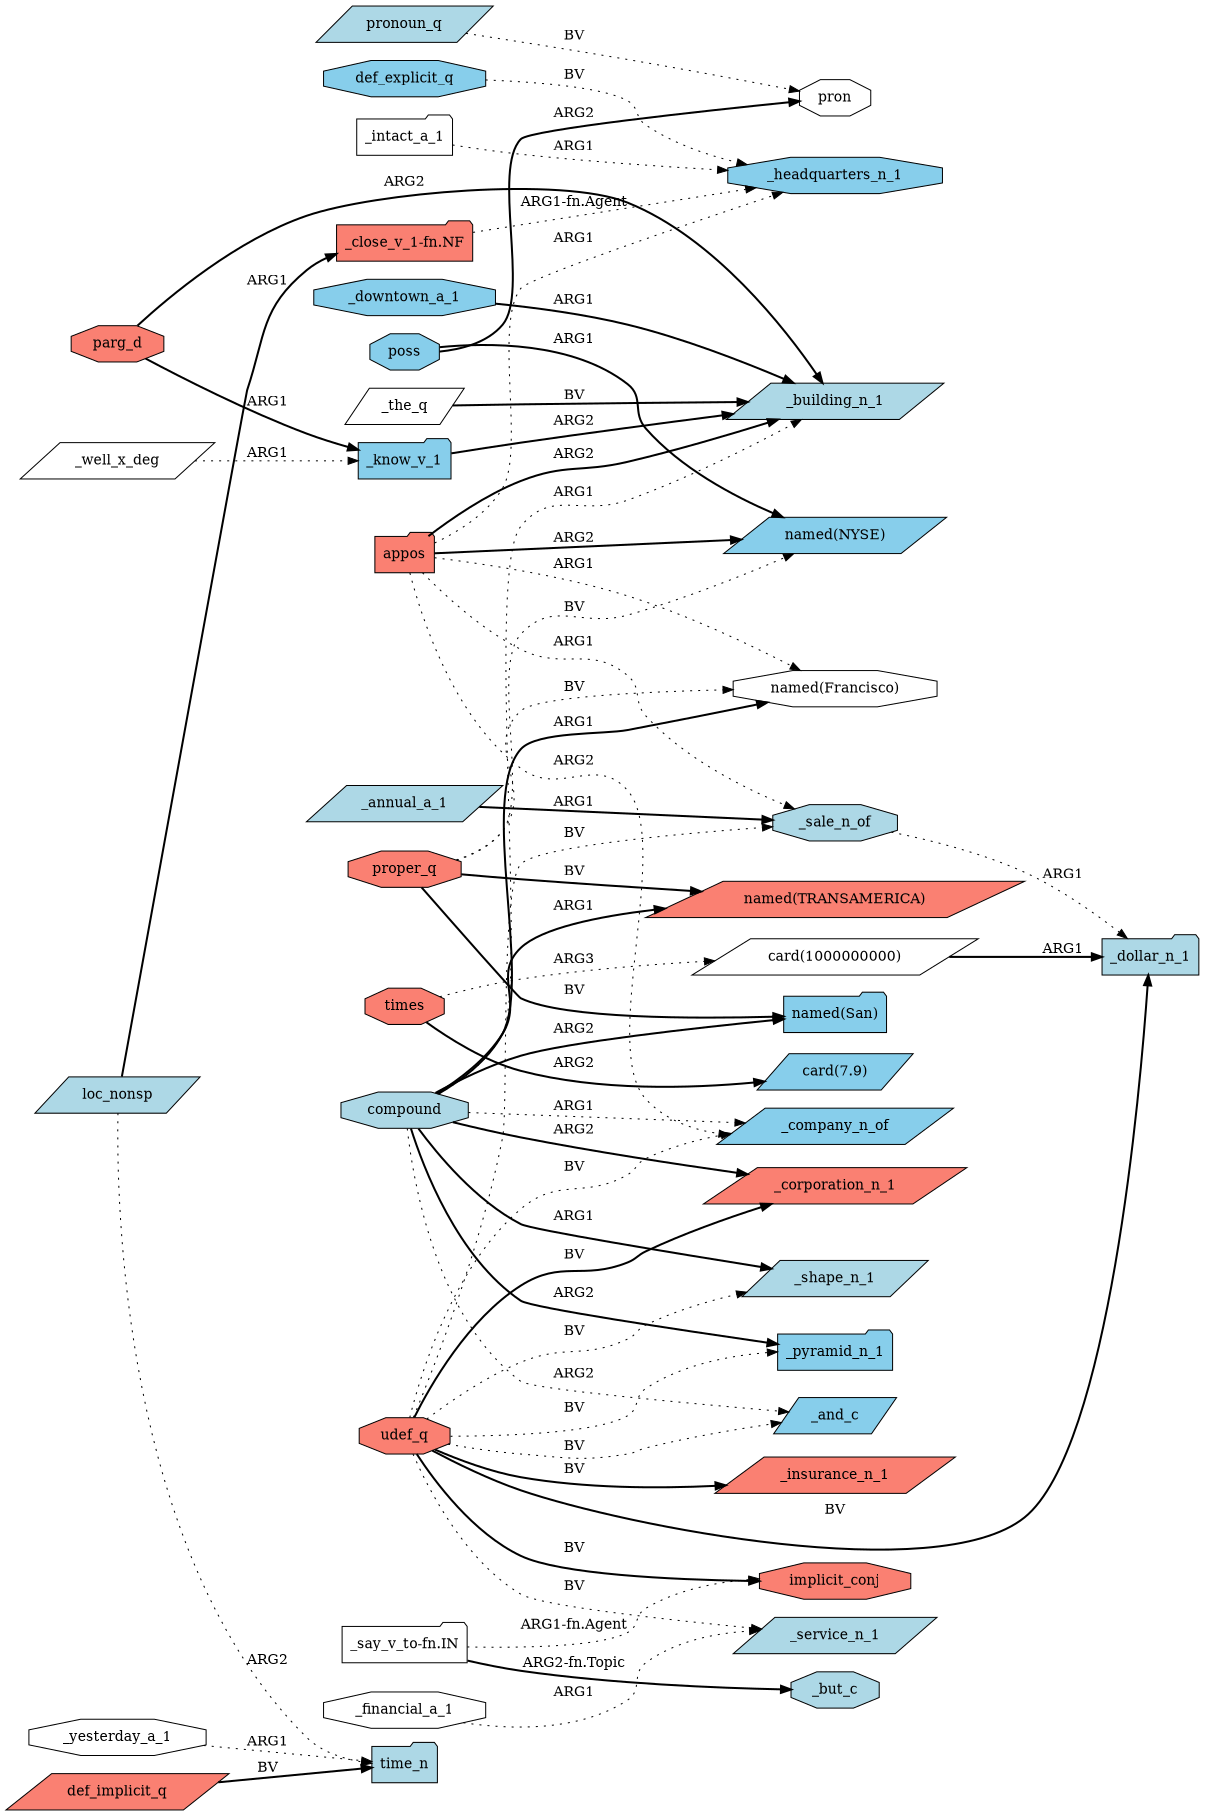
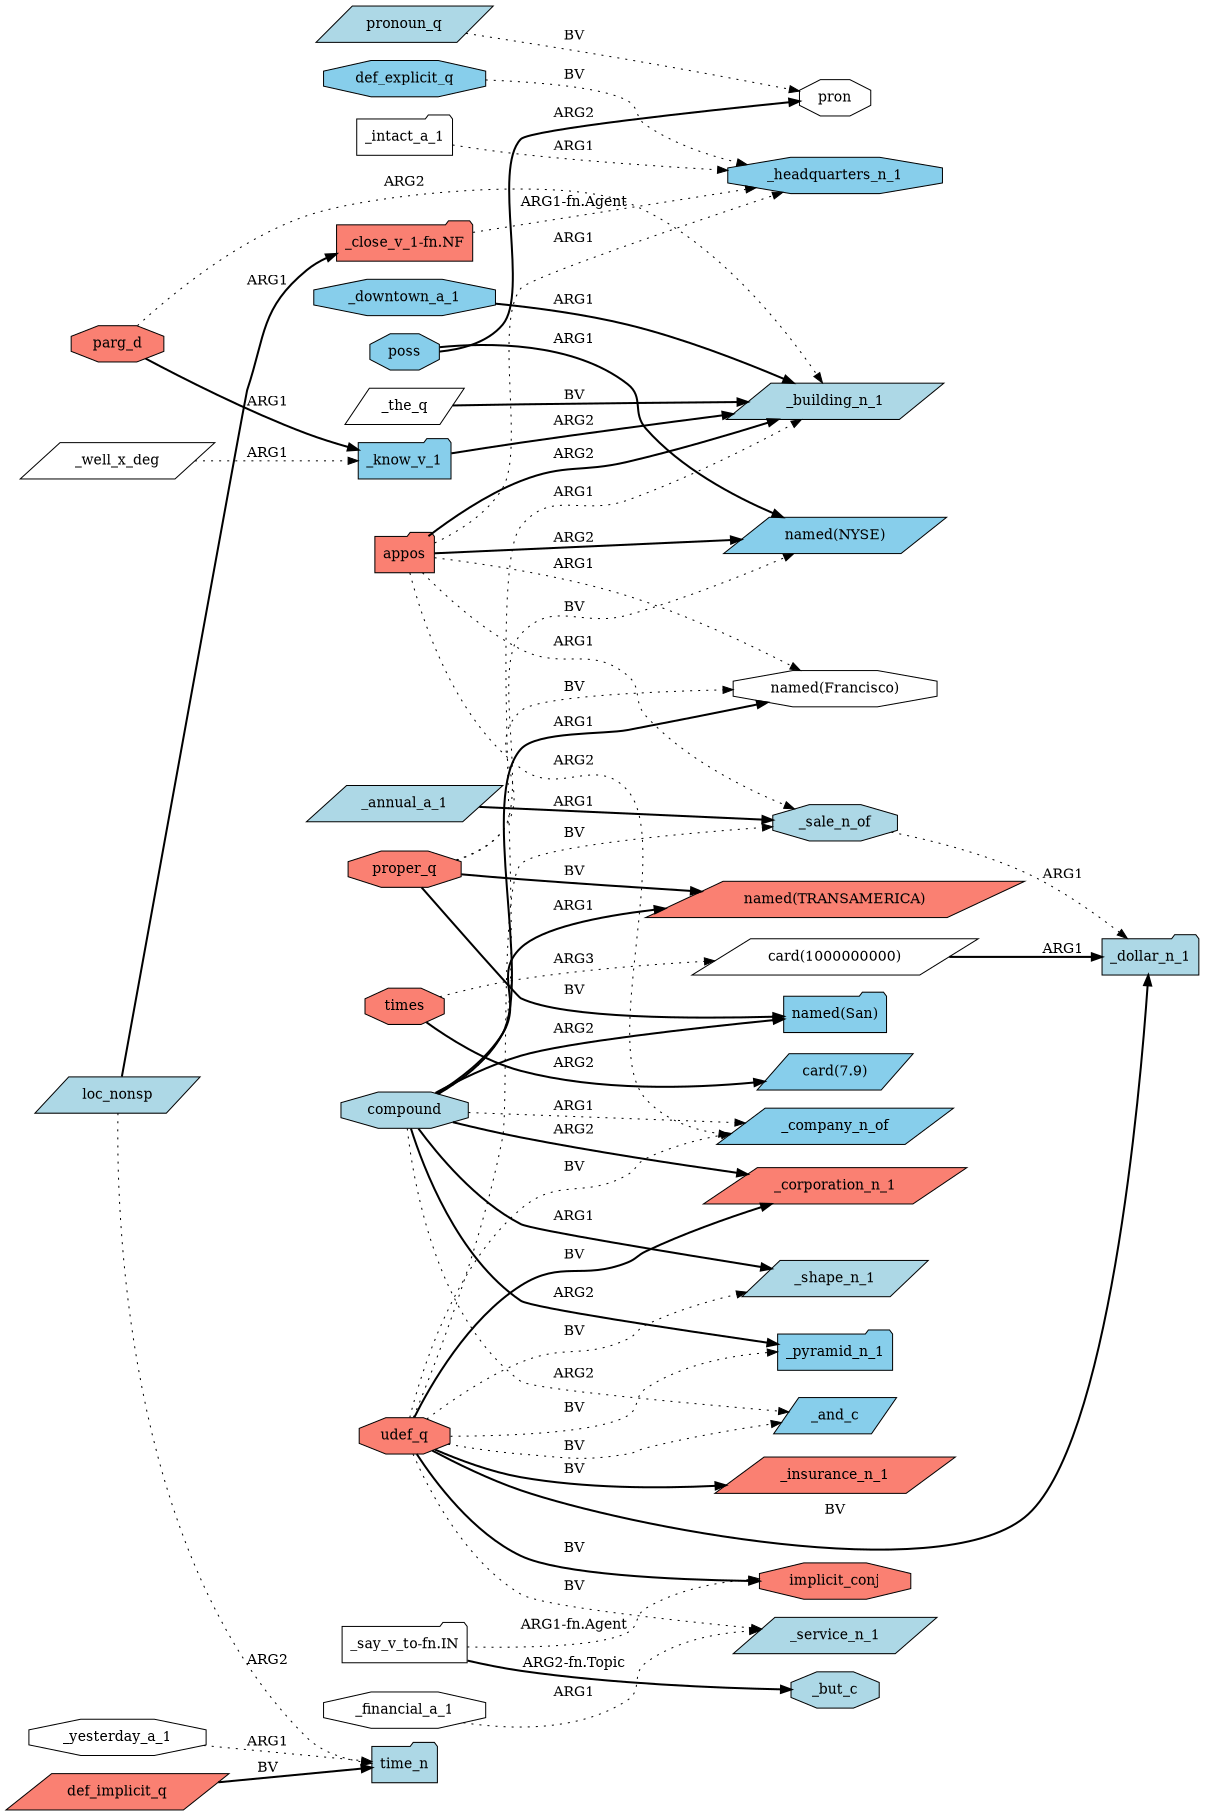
  digraph {
    rankdir=LR
    node [fillcolor=skyblue shape=parallelogram style=filled]
    edge [style=bold]
    _intact_a_1 [fillcolor=white shape=folder]
    _headquarters_n_1 [shape=octagon]
    _yesterday_a_1 [fillcolor=white shape=octagon]
    time_n [fillcolor=lightblue shape=folder]
    poss [shape=octagon]
    pron [fillcolor=white shape=octagon]
    "named(NYSE)"
    appos [fillcolor=salmon shape=folder]
    "named(Francisco)" [fillcolor=white shape=octagon]
    _building_n_1 [fillcolor=lightblue]
    _company_n_of
    _sale_n_of [fillcolor=lightblue shape=octagon]
    _dollar_n_1 [fillcolor=lightblue shape=folder]
    proper_q [fillcolor=salmon shape=octagon]
    "named(San)" [shape=folder]
    "named(TRANSAMERICA)" [fillcolor=salmon]
    compound [fillcolor=lightblue shape=octagon]
    _corporation_n_1 [fillcolor=salmon]
    _shape_n_1 [fillcolor=lightblue]
    _and_c
    _pyramid_n_1 [shape=folder]
    "_close_v_1-fn.NF" [fillcolor=salmon shape=folder]
    udef_q [fillcolor=salmon shape=octagon]
    _insurance_n_1 [fillcolor=salmon]
    _service_n_1 [fillcolor=lightblue]
    implicit_conj [fillcolor=salmon shape=octagon]
    parg_d [fillcolor=salmon shape=octagon]
    _know_v_1 [shape=folder]
    _financial_a_1 [fillcolor=white shape=octagon]
    loc_nonsp [fillcolor=lightblue]
    "_say_v_to-fn.IN" [fillcolor=white shape=folder]
    _but_c [fillcolor=lightblue shape=octagon]
    times [fillcolor=salmon shape=octagon]
    "card(1000000000)" [fillcolor=white]
    "card(7.9)"
    _annual_a_1 [fillcolor=lightblue]
    pronoun_q [fillcolor=lightblue]
    _the_q [fillcolor=white]
    _downtown_a_1 [shape=octagon]
    _well_x_deg [fillcolor=white]
    def_explicit_q [shape=octagon]
    def_implicit_q [fillcolor=salmon]
    _intact_a_1 -> _headquarters_n_1 [label=ARG1 style=dotted]
    _yesterday_a_1 -> time_n [label=ARG1 style=dotted]
    poss -> pron [label=ARG2]
    poss -> "named(NYSE)" [label=ARG1]
    appos -> _headquarters_n_1 [label=ARG1 style=dotted]
    appos -> "named(NYSE)" [label=ARG2]
    appos -> "named(Francisco)" [label=ARG1 style=dotted]
    appos -> _building_n_1 [label=ARG2]
    appos -> _company_n_of [label=ARG2 style=dotted]
    appos -> _sale_n_of [label=ARG1 style=dotted]
    _sale_n_of -> _dollar_n_1 [label=ARG1 style=dotted]
    proper_q -> "named(NYSE)" [label=BV style=dotted]
    proper_q -> "named(Francisco)" [label=BV style=dotted]
    proper_q -> "named(San)" [label=BV]
    proper_q -> "named(TRANSAMERICA)" [label=BV]
    compound -> "named(Francisco)" [label=ARG1]
    compound -> _building_n_1 [label=ARG1 style=dotted]
    compound -> _company_n_of [label=ARG1 style=dotted]
    compound -> "named(San)" [label=ARG2]
    compound -> "named(TRANSAMERICA)" [label=ARG1]
    compound -> _corporation_n_1 [label=ARG2]
    compound -> _shape_n_1 [label=ARG1]
    compound -> _and_c [label=ARG2 style=dotted]
    compound -> _pyramid_n_1 [label=ARG2]
    "_close_v_1-fn.NF" -> _headquarters_n_1 [label="ARG1-fn.Agent" style=dotted]
    udef_q -> _company_n_of [label=BV style=dotted]
    udef_q -> _sale_n_of [label=BV style=dotted]
    udef_q -> _dollar_n_1 [label=BV]
    udef_q -> _corporation_n_1 [label=BV]
    udef_q -> _shape_n_1 [label=BV style=dotted]
    udef_q -> _and_c [label=BV style=dotted]
    udef_q -> _pyramid_n_1 [label=BV style=dotted]
    udef_q -> _insurance_n_1 [label=BV]
    udef_q -> _service_n_1 [label=BV style=dotted]
    udef_q -> implicit_conj [label=BV]
-   parg_d -> _building_n_1 [label=ARG2]
+   parg_d -> _building_n_1 [label=ARG2 style=dotted]
    parg_d -> _know_v_1 [label=ARG1]
    _know_v_1 -> _building_n_1 [label=ARG2]
    _financial_a_1 -> _service_n_1 [label=ARG1 style=dotted]
    loc_nonsp -> time_n [label=ARG2 style=dotted]
    loc_nonsp -> "_close_v_1-fn.NF" [label=ARG1]
    "_say_v_to-fn.IN" -> implicit_conj [label="ARG1-fn.Agent" style=dotted]
    "_say_v_to-fn.IN" -> _but_c [label="ARG2-fn.Topic"]
    times -> "card(1000000000)" [label=ARG3 style=dotted]
    times -> "card(7.9)" [label=ARG2]
    "card(1000000000)" -> _dollar_n_1 [label=ARG1]
    _annual_a_1 -> _sale_n_of [label=ARG1]
    pronoun_q -> pron [label=BV style=dotted]
    _the_q -> _building_n_1 [label=BV]
    _downtown_a_1 -> _building_n_1 [label=ARG1]
    _well_x_deg -> _know_v_1 [label=ARG1 style=dotted]
    def_explicit_q -> _headquarters_n_1 [label=BV style=dotted]
    def_implicit_q -> time_n [label=BV]
  }
